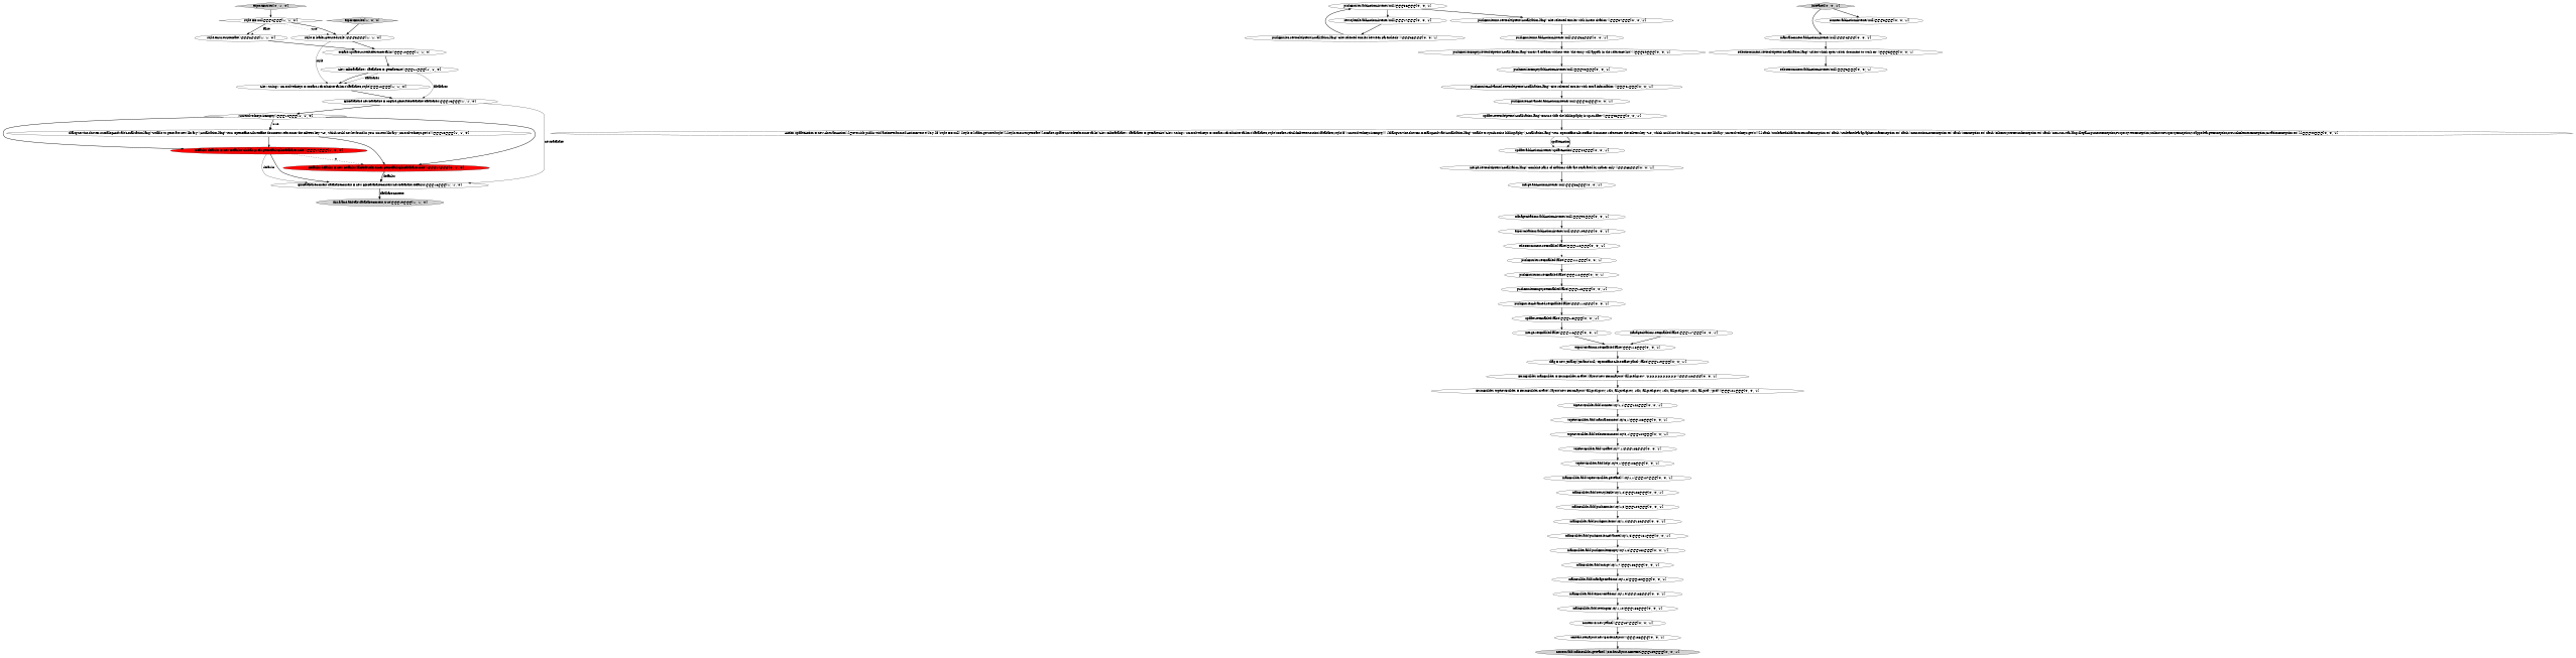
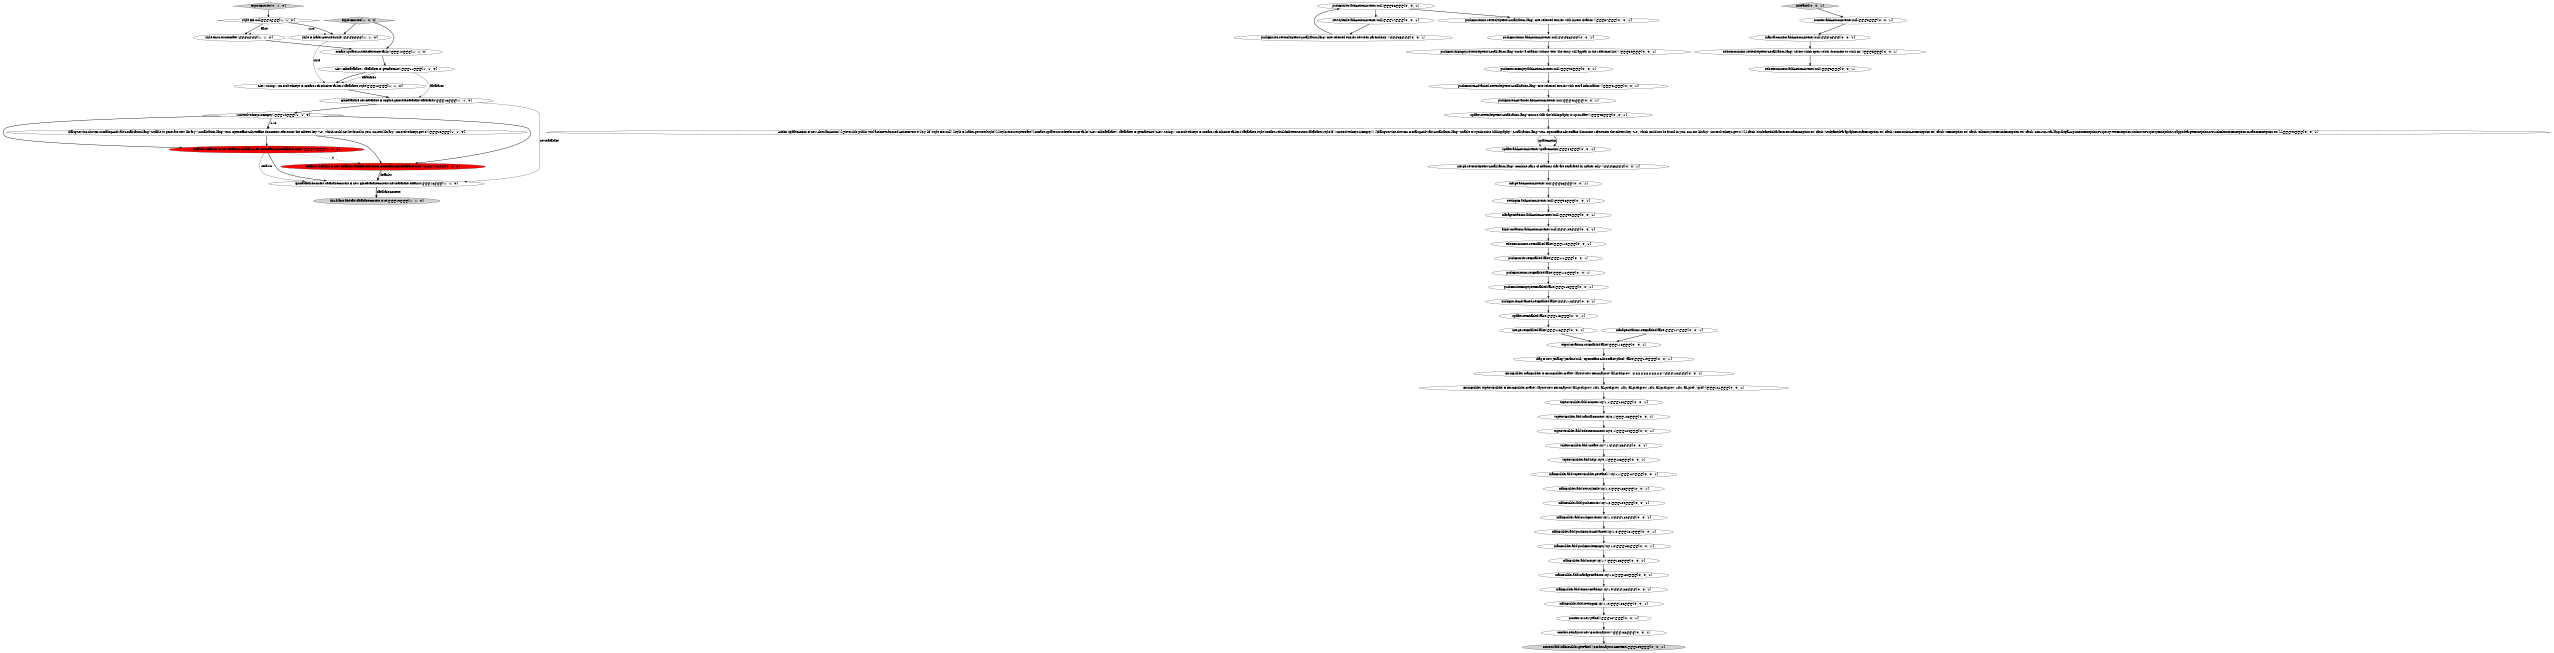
  digraph {
    fontname="DejaVu Serif"
    node [fillcolor=white fontname="DejaVu Serif" shape=ellipse style=filled]
    edge [fontname="DejaVu Serif" style=bold]
    n1 [label="style.ensureUpToDate()@@@8@@@['1', '1', '0']"]
    n2 [label="ooBase.updateSortedReferenceMarks()@@@10@@@['1', '1', '0']"]
    n3 [label="List<BibDatabase> databases = getBaseList()@@@11@@@['1', '1', '0']"]
    n4 [label="mainBuilder.add(settingsB).xy(1,10)@@@136@@@['0', '0', '1']"]
    n5 [label="content = new JPanel()@@@137@@@['0', '0', '1']"]
    n6 [label="content.setLayout(new BorderLayout())@@@138@@@['0', '0', '1']"]
    n7 [label="dialogService.showErrorDialogAndWait(Localization.lang(\"Unable to generate new library\"),Localization.lang(\"Your OpenOffice/LibreOffice document references the BibTeX key '%0', which could not be found in your current library.\",unresolvedKeys.get(0)))@@@15@@@['1', '1', '0']"]
    n8 [fillcolor=red label="Defaults defaults = new Defaults(Globals.prefs.getDefaultBibDatabaseMode())@@@17@@@['1', '0', '0']"]
    n9 [fillcolor=red label="Defaults defaults = new Defaults(jabRefPreferences.getDefaultBibDatabaseMode())@@@17@@@['0', '1', '0']"]
    n10 [label="BibDatabaseContext databaseContext = new BibDatabaseContext(newDatabase,defaults)@@@18@@@['1', '1', '0']"]
    n11 [label="manualConnect.addActionListener(null)@@@4@@@['0', '0', '1']"]
    n12 [label="selectDocument.setToolTipText(Localization.lang(\"Select which open Writer document to work on\"))@@@5@@@['0', '0', '1']"]
    n13 [label="selectDocument.addActionListener(null)@@@6@@@['0', '0', '1']"]
    n14 [fillcolor=lightgray label="exportEntries['1', '0', '0']" shape=diamond]
    n15 [label="style = loader.getUsedStyle()@@@5@@@['1', '1', '0']"]
    n16 [label="style == null@@@4@@@['1', '1', '0']" shape=diamond]
    n17 [label="pushEntriesAdvanced.setToolTipText(Localization.lang(\"Cite selected entries with extra information\"))@@@41@@@['0', '0', '1']"]
    n18 [label="pushEntriesAdvanced.addActionListener(null)@@@42@@@['0', '0', '1']"]
    n19 [label="update.setToolTipText(Localization.lang(\"Ensure that the bibliography is up-to-date\"))@@@43@@@['0', '0', '1']"]
    n20 [label="mainBuilder.add(pushEntries).xy(1,3)@@@129@@@['0', '0', '1']"]
    n21 [label="mainBuilder.add(pushEntriesInt).xy(1,4)@@@130@@@['0', '0', '1']"]
    n22 [label="mainBuilder.add(pushEntriesAdvanced).xy(1,5)@@@131@@@['0', '0', '1']"]
    n23 [label="mainBuilder.add(merge).xy(1,7)@@@133@@@['0', '0', '1']"]
    n24 [label="mainBuilder.add(manageCitations).xy(1,8)@@@134@@@['0', '0', '1']"]
    n25 [label="mainBuilder.add(exportCitations).xy(1,9)@@@135@@@['0', '0', '1']"]
    n26 [fillcolor=lightgray label="this.frame.addTab(databaseContext,true)@@@19@@@['1', '1', '0']"]
    n27 [label="mainBuilder.add(topRowBuilder.getPanel()).xy(1,1)@@@127@@@['0', '0', '1']"]
    n28 [label="mainBuilder.add(setStyleFile).xy(1,2)@@@128@@@['0', '0', '1']"]
    n29 [label="FormBuilder mainBuilder = FormBuilder.create().layout(new FormLayout(\"fill:pref:grow\",\"p,p,p,p,p,p,p,p,p,p,p\"))@@@120@@@['0', '0', '1']"]
    n30 [label="FormBuilder topRowBuilder = FormBuilder.create().layout(new FormLayout(\"fill:pref:grow, 1dlu, fill:pref:grow, 1dlu, fill:pref:grow, 1dlu, fill:pref:grow, 1dlu, fill:pref\",\"pref\"))@@@121@@@['0', '0', '1']"]
    n31 [label="topRowBuilder.add(connect).xy(1,1)@@@122@@@['0', '0', '1']"]
    n32 [label="topRowBuilder.add(manualConnect).xy(3,1)@@@123@@@['0', '0', '1']"]
    n33 [label="topRowBuilder.add(selectDocument).xy(5,1)@@@124@@@['0', '0', '1']"]
    n34 [label="topRowBuilder.add(update).xy(7,1)@@@125@@@['0', '0', '1']"]
    n35 [label="exportCitations.setEnabled(false)@@@118@@@['0', '0', '1']"]
    n36 [label="diag = new JDialog((JFrame)null,\"OpenOffice/LibreOffice panel\",false)@@@119@@@['0', '0', '1']"]
    n37 [label="update.setEnabled(false)@@@115@@@['0', '0', '1']"]
    n38 [label="merge.setEnabled(false)@@@116@@@['0', '0', '1']"]
    n39 [label="manageCitations.setEnabled(false)@@@117@@@['0', '0', '1']"]
    n40 [label="pushEntriesInt.addActionListener(null)@@@38@@@['0', '0', '1']"]
    n41 [label="pushEntriesEmpty.setToolTipText(Localization.lang(\"Insert a citation without text (the entry will appear in the reference list)\"))@@@39@@@['0', '0', '1']"]
    n42 [label="pushEntriesEmpty.addActionListener(null)@@@40@@@['0', '0', '1']"]
    n43 [label="mainBuilder.add(pushEntriesEmpty).xy(1,6)@@@132@@@['0', '0', '1']"]
    n44 [fillcolor=lightgray label="initPanel['0', '0', '1']" shape=diamond]
    n45 [label="connect.addActionListener(null)@@@3@@@['0', '0', '1']"]
    n46 [label="BibDatabase newDatabase = ooBase.generateDatabase(databases)@@@13@@@['1', '1', '0']"]
    n47 [label="!unresolvedKeys.isEmpty()@@@14@@@['1', '1', '0']" shape=diamond]
    n48 [fillcolor=lightgray label="content.add(mainBuilder.getPanel(),BorderLayout.CENTER)@@@139@@@['0', '0', '1']"]
    n49 [label="setStyleFile.addActionListener(null)@@@17@@@['0', '0', '1']"]
    n50 [label="pushEntries.setToolTipText(Localization.lang(\"Cite selected entries between parenthesis\"))@@@35@@@['0', '0', '1']"]
    n51 [label="pushEntries.addActionListener(null)@@@36@@@['0', '0', '1']"]
    n52 [label="manageCitations.addActionListener(null)@@@99@@@['0', '0', '1']"]
    n53 [label="exportCitations.addActionListener(null)@@@109@@@['0', '0', '1']"]
    n54 [label="selectDocument.setEnabled(false)@@@110@@@['0', '0', '1']"]
+   n55 [label="settingsB.addActionListener(null)@@@98@@@['0', '0', '1']"]
    n56 [label="List<String> unresolvedKeys = ooBase.refreshCiteMarkers(databases,style)@@@12@@@['1', '1', '0']"]
    n57 [label="topRowBuilder.add(help).xy(9,1)@@@126@@@['0', '0', '1']"]
    n58 [fillcolor=lightgray label="exportEntries['0', '1', '0']" shape=diamond]
    n59 [label="Action updateAction = new AbstractAction(){@Override public void actionPerformed(ActionEvent e){try {if (style == null) {style = loader.getUsedStyle()}{style.ensureUpToDate()}ooBase.updateSortedReferenceMarks()List<BibDatabase> databases = getBaseList()List<String> unresolvedKeys = ooBase.refreshCiteMarkers(databases,style)ooBase.rebuildBibTextSection(databases,style)if (!unresolvedKeys.isEmpty()) {dialogService.showErrorDialogAndWait(Localization.lang(\"Unable to synchronize bibliography\"),Localization.lang(\"Your OpenOffice/LibreOffice document references the BibTeX key '%0', which could not be found in your current library.\",unresolvedKeys.get(0)))}}catch (UndefinedCharacterFormatException ex) catch (UndefinedParagraphFormatException ex) catch (ConnectionLostException ex) catch (IOException ex) catch (BibEntryNotFoundException ex) catch (com.sun.star.lang.IllegalArgumentException|PropertyVetoException|UnknownPropertyException|WrappedTargetException|NoSuchElementException|CreationException ex) }}@@@44@@@['0', '0', '1']"]
    n60 [label="pushEntriesInt.setToolTipText(Localization.lang(\"Cite selected entries with in-text citation\"))@@@37@@@['0', '0', '1']"]
    n61 [label="pushEntriesInt.setEnabled(false)@@@112@@@['0', '0', '1']"]
    n62 [label="pushEntriesEmpty.setEnabled(false)@@@113@@@['0', '0', '1']"]
    n63 [label="pushEntriesAdvanced.setEnabled(false)@@@114@@@['0', '0', '1']"]
    n64 [label="update.addActionListener(updateAction)@@@84@@@['0', '0', '1']"]
    n65 [label="merge.setToolTipText(Localization.lang(\"Combine pairs of citations that are separated by spaces only\"))@@@85@@@['0', '0', '1']"]
    n66 [label="pushEntries.setEnabled(false)@@@111@@@['0', '0', '1']"]
    n67 [label="merge.addActionListener(null)@@@86@@@['0', '0', '1']"]
    n1 -> n2
    n2 -> n3
    n3 -> n46 [label=databases style=solid]
    n3 -> n56
    n3 -> n56 [label=databases style=solid]
    n4 -> n5
    n5 -> n6
    n6 -> n48
    n7 -> n8
    n7 -> n9
    n8 -> n9 [label=0 style=dashed]
    n8 -> n10 [label=defaults style=solid]
    n8 -> n10
    n9 -> n10 [label=defaults style=solid]
    n9 -> n10
    n10 -> n26
    n10 -> n26 [label=databaseContext style=solid]
    n11 -> n12
    n12 -> n13
    n14 -> n15
-   n15 -> n2
+   n14 -> n2
    n15 -> n56 [label=style style=solid]
    n16 -> n1
    n16 -> n1 [label=false style=dotted]
    n16 -> n15 [label=true style=dotted]
    n16 -> n15
    n17 -> n18
    n18 -> n19
    n19 -> n59
    n20 -> n21
    n21 -> n22
    n22 -> n43
    n23 -> n24
    n24 -> n25
    n25 -> n4
    n27 -> n28
    n28 -> n20
    n29 -> n30
    n30 -> n31
    n31 -> n32
    n32 -> n33
    n33 -> n34
    n34 -> n57
    n35 -> n36
    n36 -> n29
    n37 -> n38
    n38 -> n35
    n39 -> n35
    n40 -> n41
    n41 -> n42
    n42 -> n17
    n43 -> n23
    n44 -> n45
-   n44 -> n11
+   n45 -> n11
    n46 -> n10 [label=newDatabase style=solid]
    n46 -> n47
    n47 -> n7 [label=true style=dotted]
    n47 -> n7
    n47 -> n8
    n47 -> n9
    n49 -> n50
    n50 -> n51
    n51 -> n49
    n51 -> n60
    n52 -> n53
    n53 -> n54
-   n54 -> n66 [style=dotted]
+   n54 -> n66
+   n55 -> n52
    n56 -> n46
    n57 -> n27
    n58 -> n16
    n59 -> n64 [label=updateAction style=solid]
    n59 -> n64
    n60 -> n40
    n61 -> n62
    n62 -> n63
    n63 -> n37
    n64 -> n65
    n65 -> n67
    n66 -> n61
+   n67 -> n55
  }
